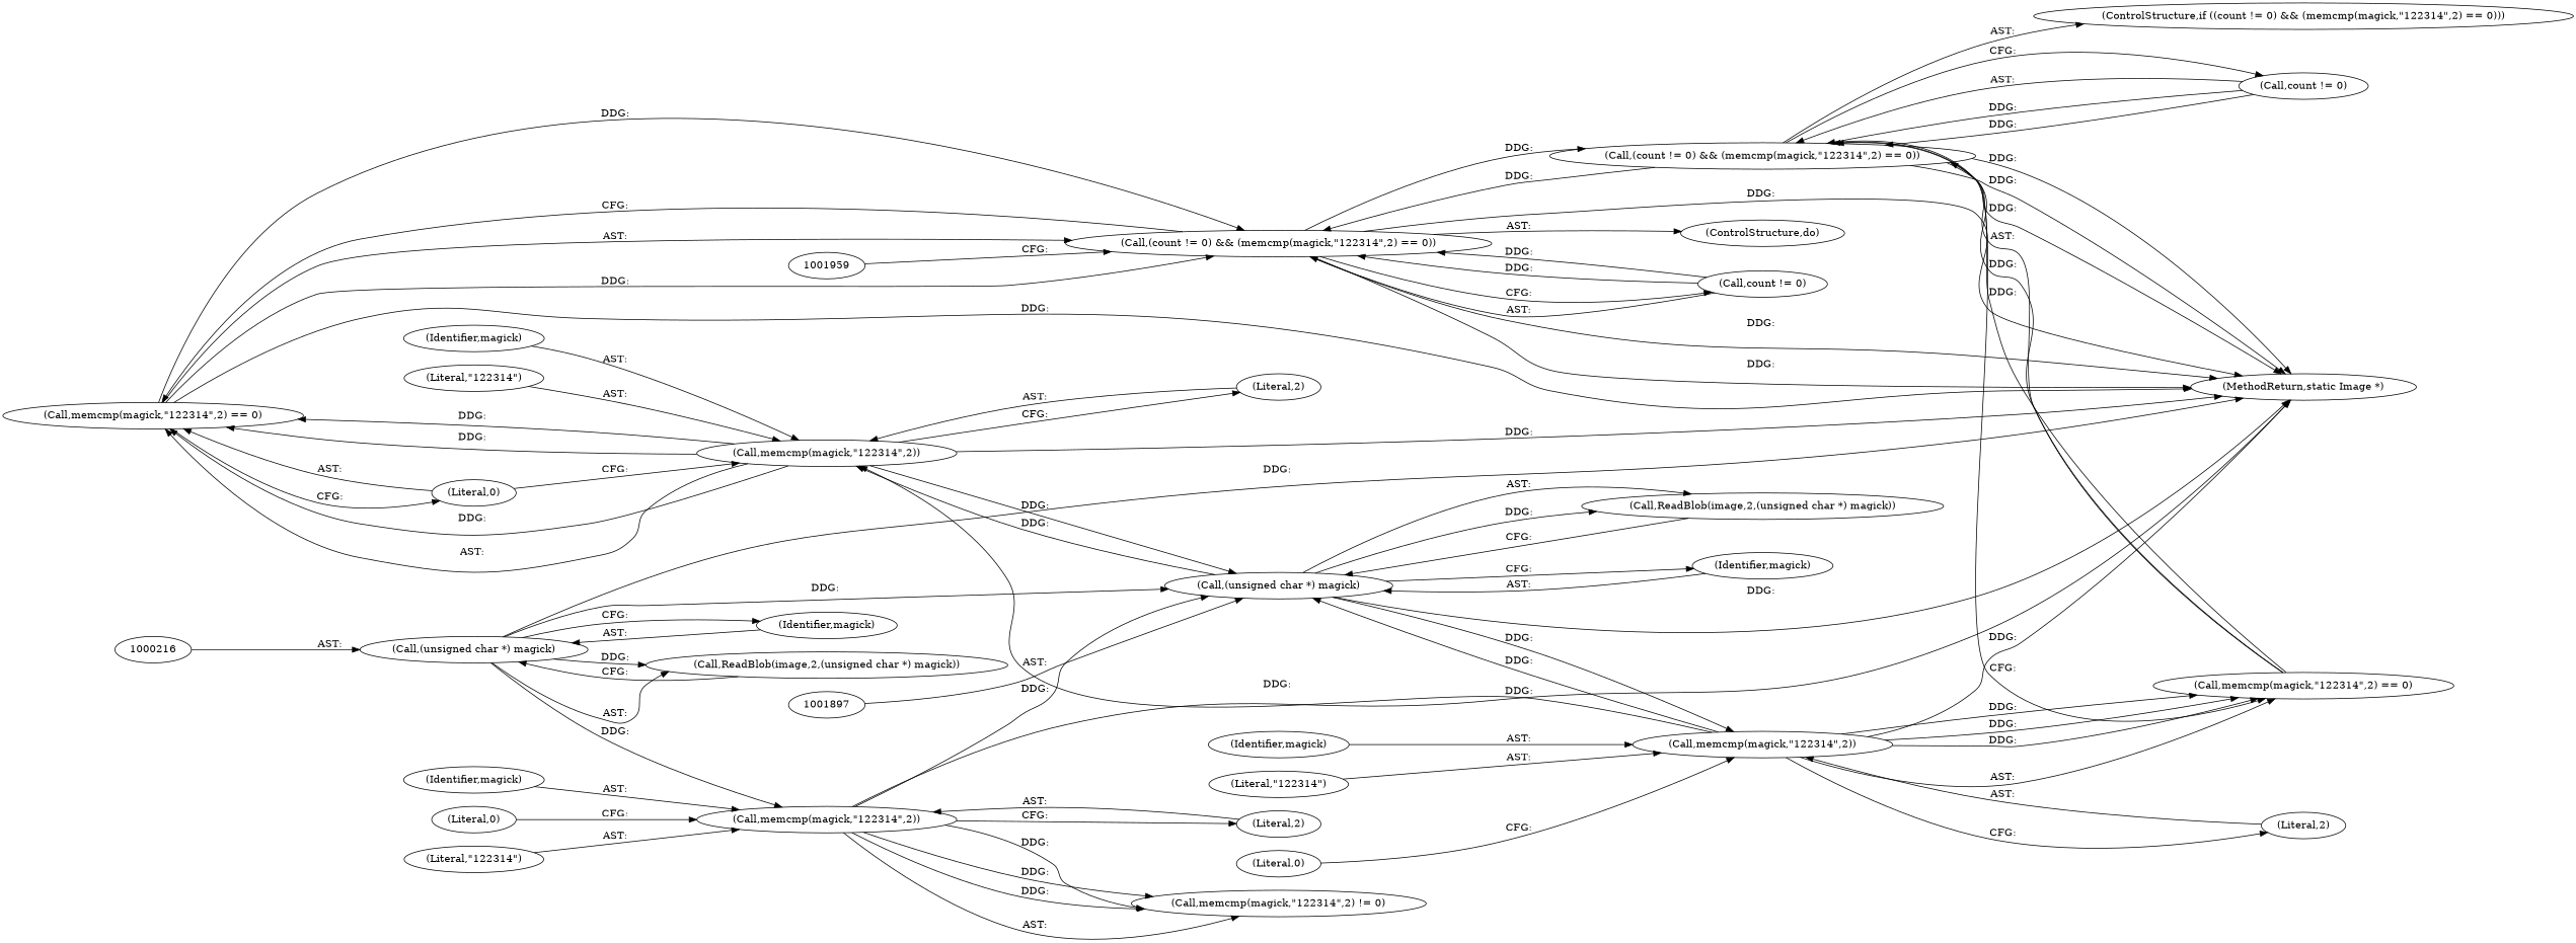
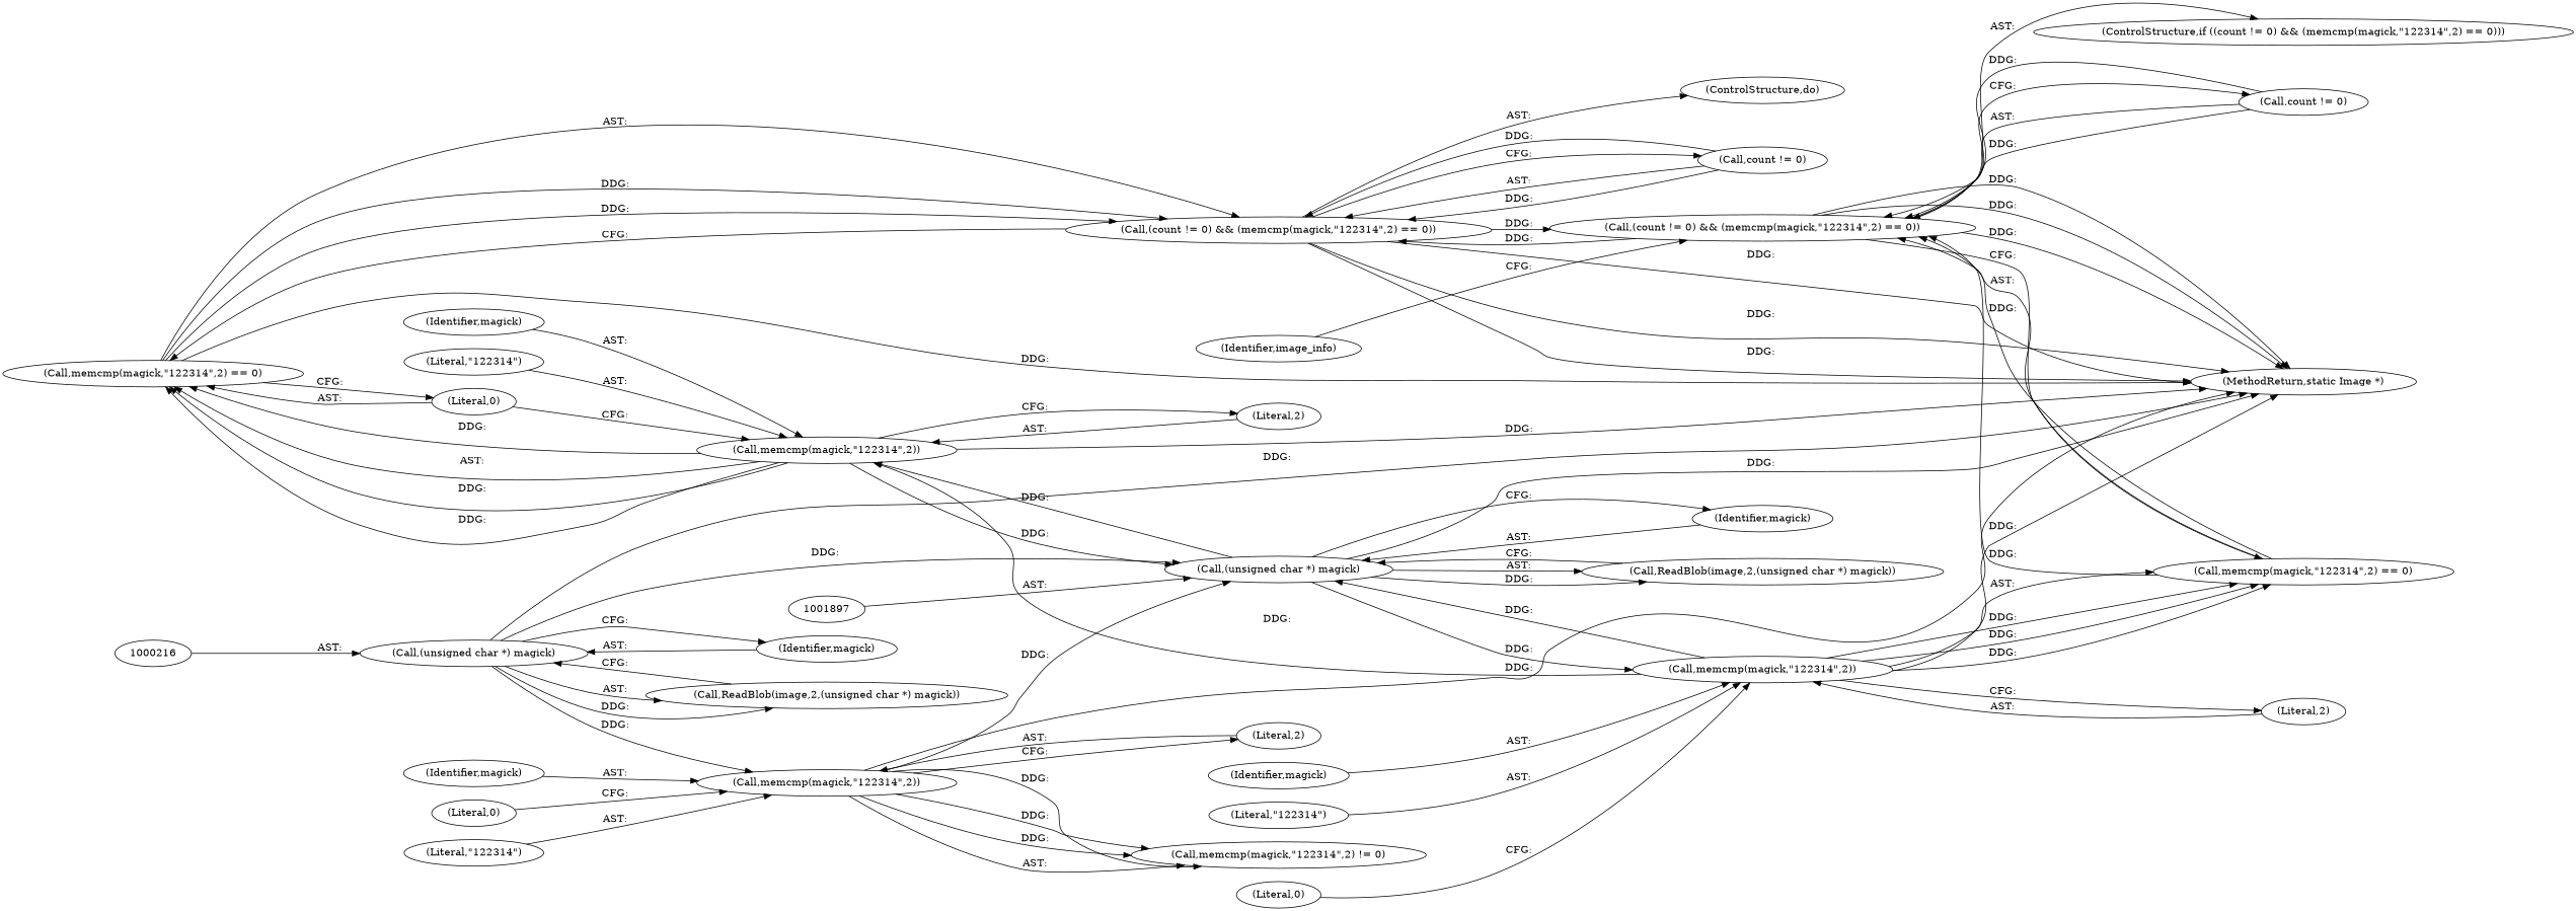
  digraph {
    rankdir=LR
    n1 [label="(Call,memcmp(magick,\"\122\314\",2) == 0)"]
    n2 [label="(Call,(count != 0) && (memcmp(magick,\"\122\314\",2) == 0))"]
    n3 [label="(Literal,0)"]
    n4 [label="(MethodReturn,static Image *)"]
    n5 [label="(Call,(count != 0) && (memcmp(magick,\"\122\314\",2) == 0))"]
    n6 [label="(ControlStructure,do)"]
    n7 [label="(Call,count != 0)"]
    n8 [label="(Call,memcmp(magick,\"\122\314\",2))"]
    n9 [label="(Call,(unsigned char *) magick)"]
    n10 [label="(Literal,2)"]
    n11 [label="(Call,memcmp(magick,\"\122\314\",2))"]
    n12 [label="(Call,ReadBlob(image,2,(unsigned char *) magick))"]
    n13 [label="(Identifier,magick)"]
    n14 [label="(Call,memcmp(magick,\"\122\314\",2) == 0)"]
    n15 [label="(Literal,2)"]
    n16 [label="(Call,memcmp(magick,\"\122\314\",2))"]
    n17 [label="(Literal,2)"]
    n18 [label="(Call,memcmp(magick,\"\122\314\",2) != 0)"]
    n19 [label="(Call,(unsigned char *) magick)"]
    n20 [label="(Identifier,magick)"]
    n21 [label="(Call,ReadBlob(image,2,(unsigned char *) magick))"]
    n22 [label="(Call,count != 0)"]
    n23 [label="(ControlStructure,if ((count != 0) && (memcmp(magick,\"\122\314\",2) == 0)))"]
    n24 [label="(Identifier,magick)"]
    n25 [label="(Literal,0)"]
    n26 [label="(Identifier,magick)"]
    n27 [label="(Identifier,magick)"]
    n28 [label="(Literal,\"\122\314\")"]
    n29 [label="(Literal,\"\122\314\")"]
    n30 [label="(Literal,0)"]
+   n31 [label="(Identifier,image_info)"]
    n32 [label="(Literal,\"\122\314\")"]
    1001897
    1000216
-   1001959
    n1 -> n2 [label="AST: "]
    n1 -> n2 [label="DDG: "]
    n1 -> n2 [label="DDG: "]
    n1 -> n3 [label="CFG: "]
    n1 -> n4 [label="DDG: "]
    n2 -> n1 [label="CFG: "]
    n2 -> n4 [label="DDG: "]
    n2 -> n4 [label="DDG: "]
    n2 -> n4 [label="DDG: "]
    n2 -> n5 [label="DDG: "]
    n2 -> n6 [label="AST: "]
    n2 -> n7 [label="CFG: "]
    n3 -> n1 [label="AST: "]
    n3 -> n8 [label="CFG: "]
    n5 -> n2 [label="DDG: "]
    n5 -> n4 [label="DDG: "]
    n5 -> n4 [label="DDG: "]
    n5 -> n4 [label="DDG: "]
    n5 -> n14 [label="CFG: "]
    n5 -> n22 [label="CFG: "]
    n5 -> n23 [label="AST: "]
    n7 -> n2 [label="AST: "]
    n7 -> n2 [label="DDG: "]
    n7 -> n2 [label="DDG: "]
    n8 -> n1 [label="AST: "]
    n8 -> n1 [label="DDG: "]
    n8 -> n1 [label="DDG: "]
    n8 -> n1 [label="DDG: "]
    n8 -> n4 [label="DDG: "]
    n8 -> n9 [label="DDG: "]
    n8 -> n10 [label="CFG: "]
    n9 -> n4 [label="DDG: "]
    n9 -> n8 [label="DDG: "]
    n9 -> n11 [label="DDG: "]
    n9 -> n12 [label="AST: "]
    n9 -> n12 [label="DDG: "]
    n9 -> n13 [label="CFG: "]
    n10 -> n8 [label="AST: "]
    n11 -> n4 [label="DDG: "]
    n11 -> n8 [label="DDG: "]
    n11 -> n9 [label="DDG: "]
    n11 -> n14 [label="AST: "]
    n11 -> n14 [label="DDG: "]
    n11 -> n14 [label="DDG: "]
    n11 -> n14 [label="DDG: "]
    n11 -> n15 [label="CFG: "]
    n12 -> n9 [label="CFG: "]
    n13 -> n9 [label="AST: "]
    n14 -> n5 [label="AST: "]
    n14 -> n5 [label="DDG: "]
    n14 -> n5 [label="DDG: "]
    n15 -> n11 [label="AST: "]
    n16 -> n4 [label="DDG: "]
    n16 -> n9 [label="DDG: "]
    n16 -> n17 [label="CFG: "]
    n16 -> n18 [label="AST: "]
    n16 -> n18 [label="DDG: "]
    n16 -> n18 [label="DDG: "]
    n16 -> n18 [label="DDG: "]
    n17 -> n16 [label="AST: "]
    n19 -> n4 [label="DDG: "]
    n19 -> n9 [label="DDG: "]
    n19 -> n16 [label="DDG: "]
    n19 -> n20 [label="CFG: "]
    n19 -> n21 [label="AST: "]
    n19 -> n21 [label="DDG: "]
    n20 -> n19 [label="AST: "]
    n21 -> n19 [label="CFG: "]
    n22 -> n5 [label="AST: "]
    n22 -> n5 [label="DDG: "]
    n22 -> n5 [label="DDG: "]
    n24 -> n16 [label="AST: "]
    n25 -> n16 [label="CFG: "]
    n26 -> n11 [label="AST: "]
    n27 -> n8 [label="AST: "]
    n28 -> n11 [label="AST: "]
    n29 -> n16 [label="AST: "]
    n30 -> n11 [label="CFG: "]
+   n31 -> n5 [label="CFG: "]
    n32 -> n8 [label="AST: "]
    1001897 -> n9 [label="AST: "]
    1000216 -> n19 [label="AST: "]
-   1001959 -> n2 [label="CFG: "]
  }
